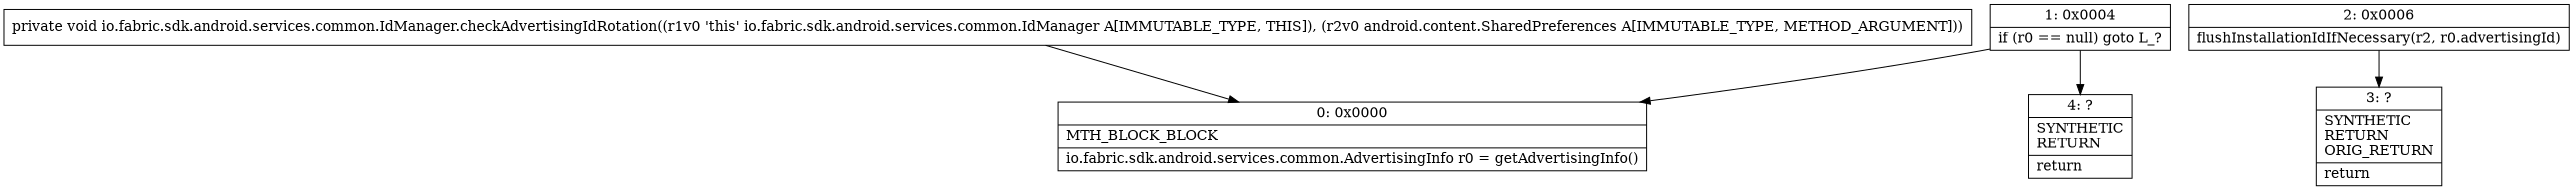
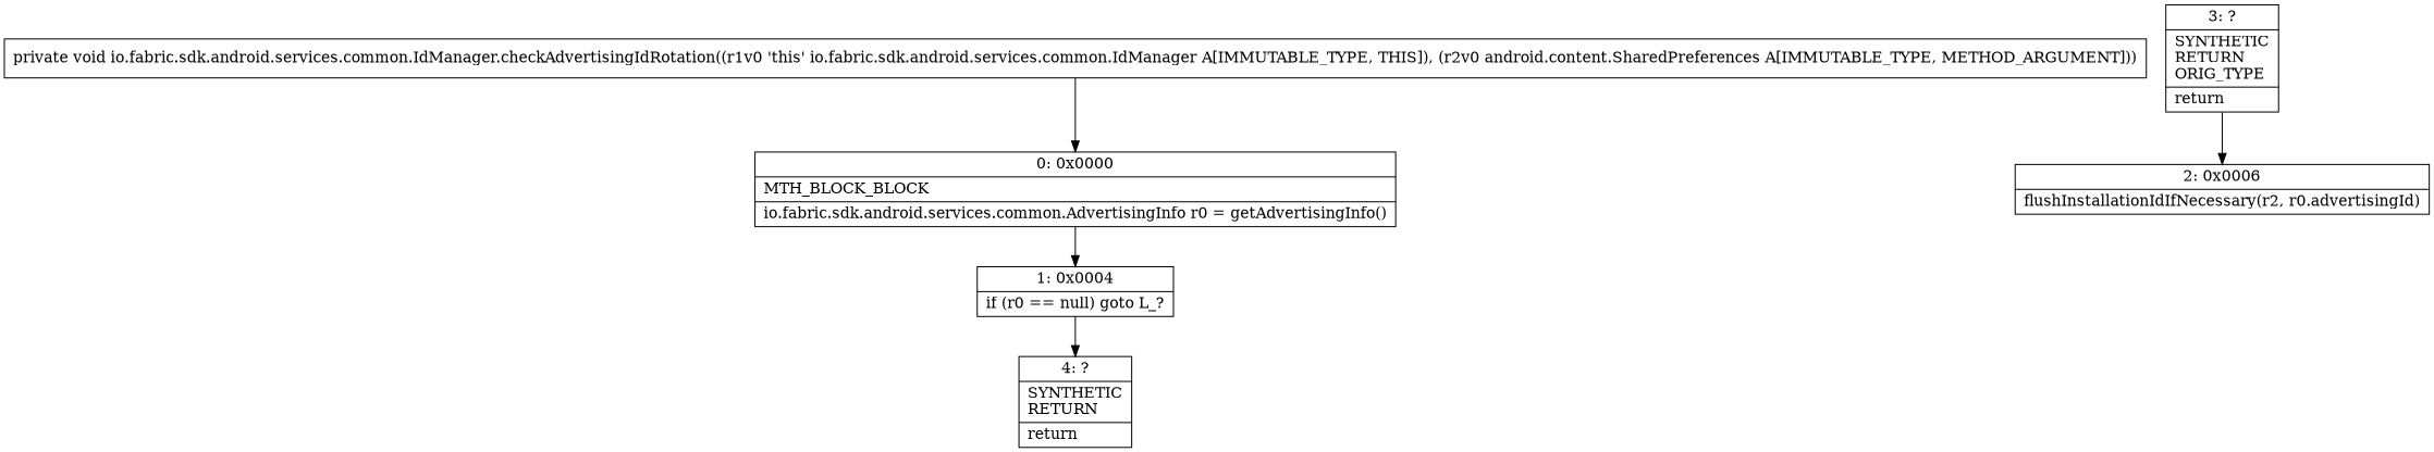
  digraph {
    node [shape=record]
    n1 [label="{0\:\ 0x0000|MTH_BLOCK_BLOCK\l|io.fabric.sdk.android.services.common.AdvertisingInfo r0 = getAdvertisingInfo()\l}"]
    n2 [label="{1\:\ 0x0004|if (r0 == null) goto L_?\l}"]
    n3 [label="{4\:\ ?|SYNTHETIC\lRETURN\l|return\l}"]
    n4 [label="{2\:\ 0x0006|flushInstallationIdIfNecessary(r2, r0.advertisingId)\l}"]
-   n5 [label="{3\:\ ?|SYNTHETIC\lRETURN\lORIG_RETURN\l|return\l}"]
+   n5 [label="{3\:\ ?|SYNTHETIC\lRETURN\lORIG_TYPE\l|return\l}"]
    n6 [label="{private void io.fabric.sdk.android.services.common.IdManager.checkAdvertisingIdRotation((r1v0 'this' io.fabric.sdk.android.services.common.IdManager A[IMMUTABLE_TYPE, THIS]), (r2v0 android.content.SharedPreferences A[IMMUTABLE_TYPE, METHOD_ARGUMENT])) }"]
-   n2 -> n1
+   n1 -> n2
    n2 -> n3
-   n4 -> n5
+   n5 -> n4
    n6 -> n1
  }
